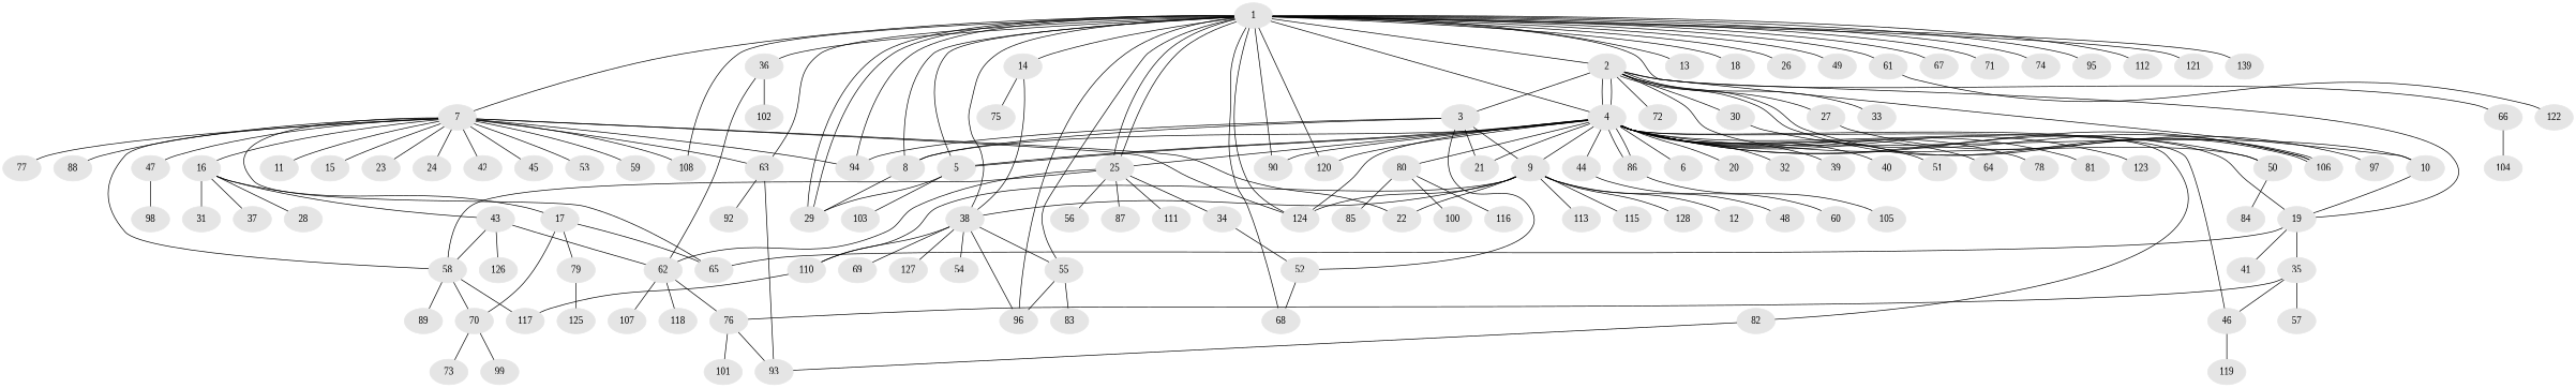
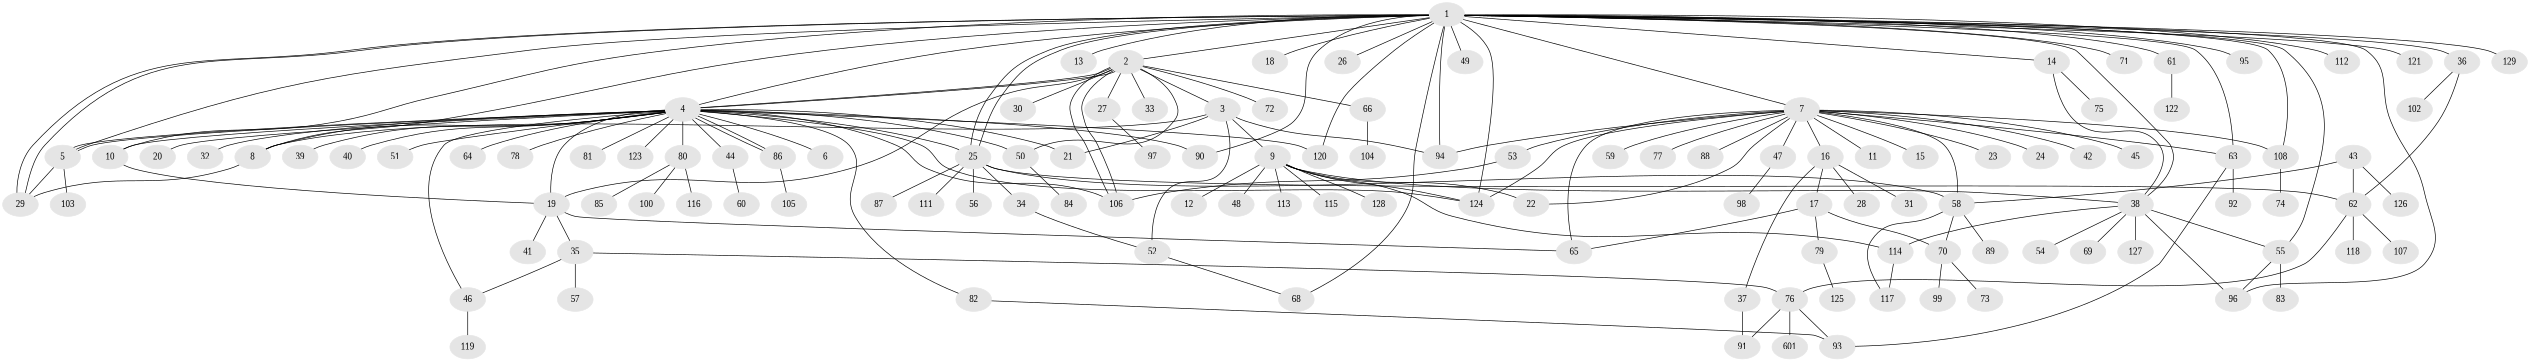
  graph {
    fontname="Liberation Serif"
    node [color=gray90 fontname="Liberation Serif" style=filled]
    edge [fontname="Liberation Serif"]
    1
    2
    4
    5
    7
    8
    10
    13
    14
    18
    25
    26
    29
    36
    38
    49
    55
    61
    63
-   67
    68
    71
    74
    90
    94
    95
    96
    108
    112
    120
    121
    124
-   129 [label=139]
+   129
    3
    19
    27
    30
    33
    50
    66
    72
    106
    9
    21
    6
    20
    32
    39
    40
    44
    46
    51
    64
    78
    80
    81
    82
    86
    123
    103
    11
    15
    16
    22
    23
    24
    42
    45
    47
    53
    58
    59
    65
    77
    88
    75
    34
    56
    62
    87
    111
    102
-   110
+   110 [label=114]
    54
    69
    127
    83
    122
    92
    93
    52
    35
    41
    97
    84
    104
    12
    48
    113
    115
    128
    60
    119
    85
    100
    116
    105
    17
    28
    31
    37
    43
    98
    70
    89
    117
    79
+   91
    126
    73
    99
    125
    57
    76
    107
    118
-   101
+   101 [label=601]
    1 -- 2
    1 -- 4
    1 -- 5
    1 -- 7
    1 -- 8
    1 -- 10
    1 -- 13
    1 -- 14
    1 -- 18
    1 -- 25
    1 -- 25
    1 -- 26
    1 -- 29
    1 -- 29
    1 -- 36
    1 -- 38
    1 -- 49
    1 -- 55
    1 -- 61
    1 -- 63
-   1 -- 67
    1 -- 68
    1 -- 71
-   1 -- 74
+   108 -- 74
    1 -- 90
    1 -- 94
    1 -- 95
    1 -- 96
    1 -- 108
    1 -- 112
    1 -- 120
    1 -- 121
    1 -- 124
    1 -- 129
    2 -- 4
    2 -- 4
    2 -- 3
    2 -- 19
    2 -- 27
    2 -- 30
    2 -- 33
    2 -- 50
    2 -- 66
    2 -- 72
    2 -- 106
    2 -- 106
    4 -- 5
    4 -- 5
    4 -- 8
    4 -- 10
    4 -- 25
    4 -- 90
    4 -- 120
    4 -- 124
    4 -- 19
    4 -- 50
    4 -- 106
-   4 -- 9
    4 -- 21
    4 -- 6
    4 -- 20
    4 -- 32
    4 -- 39
    4 -- 40
    4 -- 44
    4 -- 46
    4 -- 51
    4 -- 64
    4 -- 78
    4 -- 80
    4 -- 81
    4 -- 82
    4 -- 86
    4 -- 86
    4 -- 123
    5 -- 29
    5 -- 103
    7 -- 63
    7 -- 94
    7 -- 108
    7 -- 124
    7 -- 11
    7 -- 15
    7 -- 16
    7 -- 22
    7 -- 23
    7 -- 24
    7 -- 42
    7 -- 45
    7 -- 47
    7 -- 53
    7 -- 58
    7 -- 59
    7 -- 65
    7 -- 77
    7 -- 88
    8 -- 29
    10 -- 19
    14 -- 38
    14 -- 75
    25 -- 58
    25 -- 34
    25 -- 56
    25 -- 62
    25 -- 87
    25 -- 111
    36 -- 62
    36 -- 102
    38 -- 55
    38 -- 96
    38 -- 110
    38 -- 54
    38 -- 69
    38 -- 127
    55 -- 96
    55 -- 83
    61 -- 122
    63 -- 92
    63 -- 93
    3 -- 8
    3 -- 94
    3 -- 9
    3 -- 21
    3 -- 52
    19 -- 65
    19 -- 35
    19 -- 41
    27 -- 97
    50 -- 84
    66 -- 104
    9 -- 38
    9 -- 124
    9 -- 22
    9 -- 110
    9 -- 12
    9 -- 48
    9 -- 113
    9 -- 115
    9 -- 128
    44 -- 60
    46 -- 119
    80 -- 85
    80 -- 100
    80 -- 116
    82 -- 93
    86 -- 105
    16 -- 17
    16 -- 28
    16 -- 31
    16 -- 37
-   16 -- 43
    47 -- 98
-   30 -- 106
+   53 -- 106
    58 -- 70
    58 -- 89
    58 -- 117
    34 -- 52
    62 -- 76
    62 -- 107
    62 -- 118
    110 -- 117
    52 -- 68
    35 -- 46
    35 -- 57
    35 -- 76
    17 -- 65
    17 -- 70
    17 -- 79
+   37 -- 91
    43 -- 58
    43 -- 62
    43 -- 126
    70 -- 73
    70 -- 99
    79 -- 125
    76 -- 93
+   76 -- 91
    76 -- 101
  }
